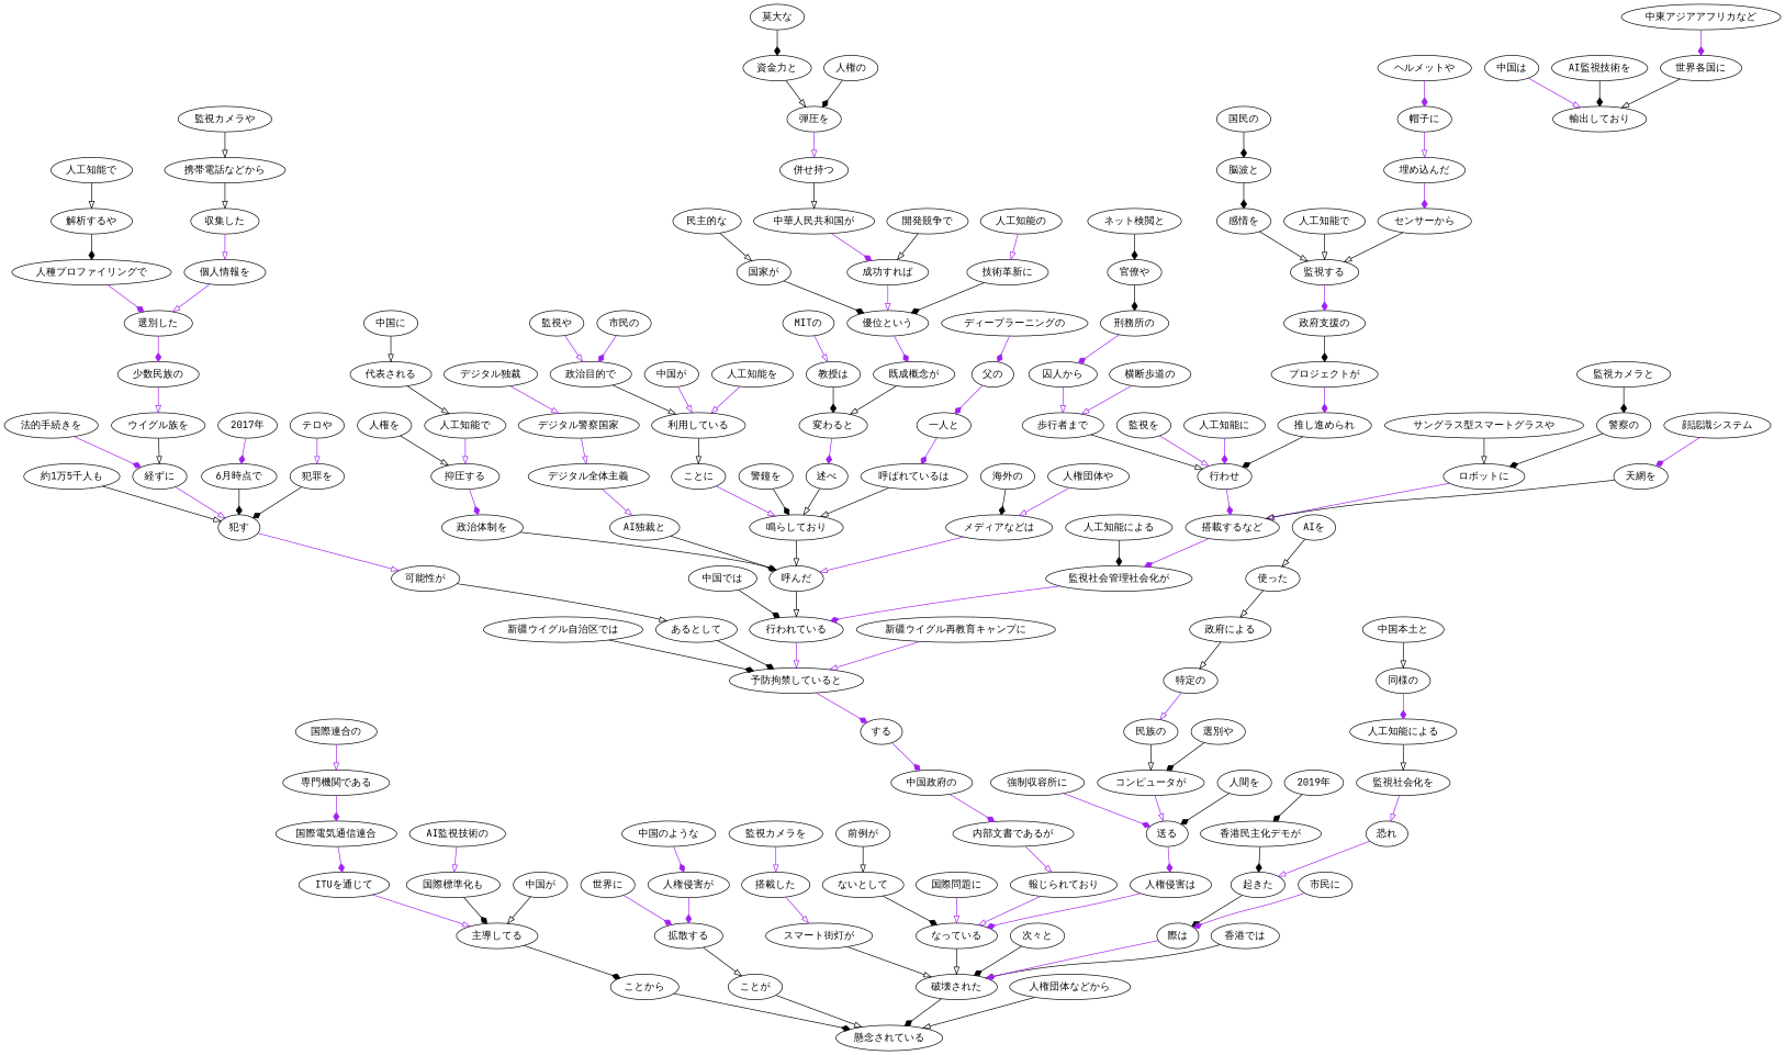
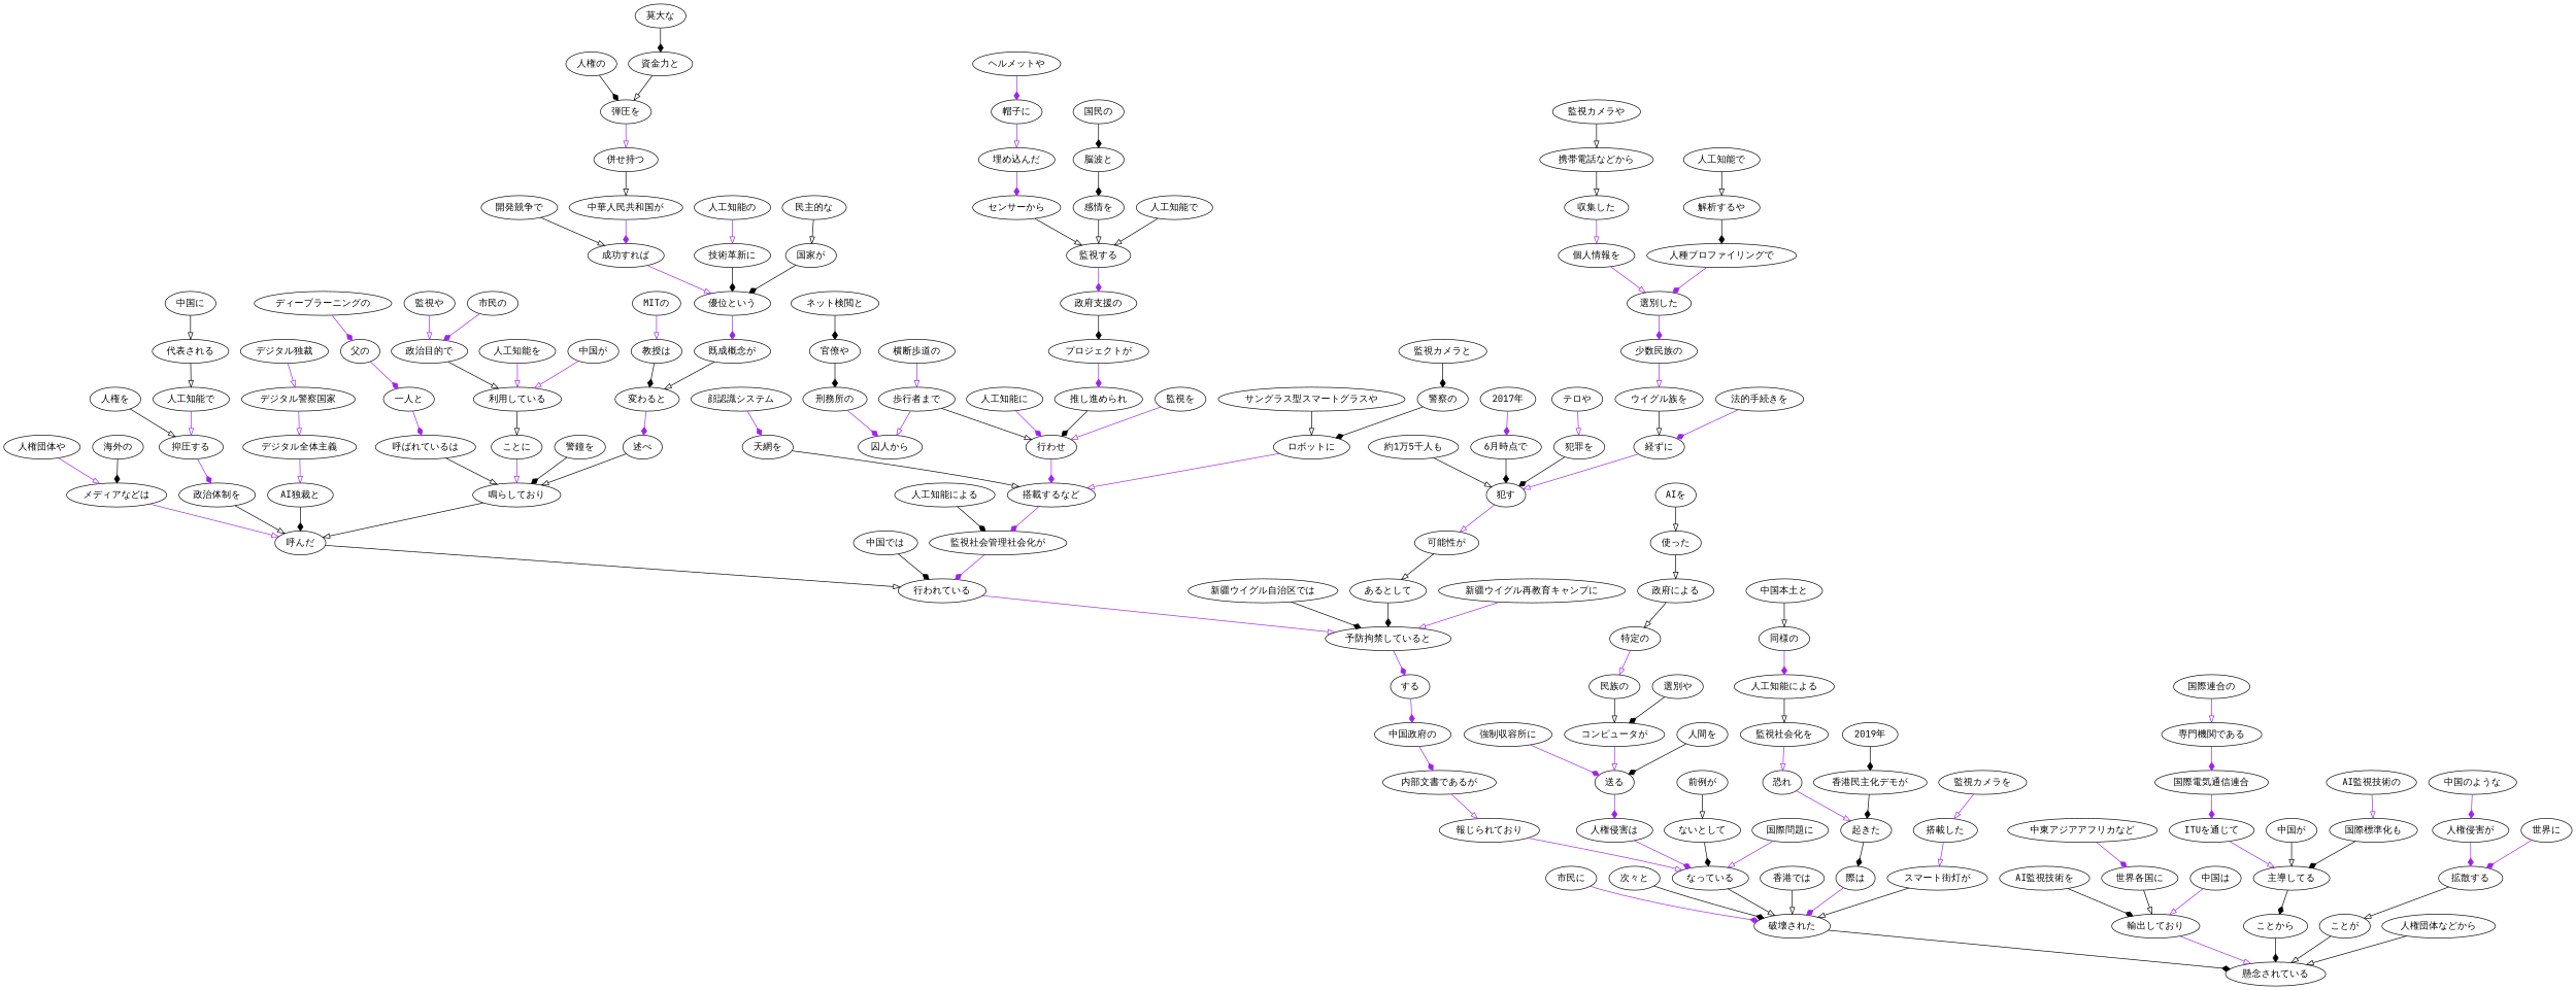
  digraph {
    fontname="JetBrains Mono"
    node [fontname="JetBrains Mono"]
    edge [arrowhead=onormal color=purple fontname="JetBrains Mono"]
    n1 [label="MITの"]
    n2 [label="教授は"]
    n3 [label="変わると"]
    n4 [label="述べ"]
    n5 [label="鳴らしており"]
    n6 [label="莫大な"]
    n7 [label="資金力と"]
    n8 [label="弾圧を"]
    n9 [label="併せ持つ"]
    n10 [label="中華人民共和国が"]
    n11 [label="人権の"]
    n12 [label="成功すれば"]
    n13 [label="優位という"]
    n14 [label="既成概念が"]
    n15 [label="人工知能の"]
    n16 [label="技術革新に"]
    n17 [label="開発競争で"]
    n18 [label="民主的な"]
    n19 [label="国家が"]
    n20 [label="呼んだ"]
    n21 [label="行われている"]
    n22 [label="ディープラーニングの"]
    n23 [label="父の"]
    n24 [label="一人と"]
    n25 [label="呼ばれているは"]
    n26 [label="中国が"]
    n27 [label="利用している"]
    n28 [label="ことに"]
    n29 [label="市民の"]
    n30 [label="政治目的で"]
    n31 [label="監視や"]
    n32 [label="人工知能を"]
    n33 [label="警鐘を"]
    n34 [label="予防拘禁していると"]
    n35 [label="海外の"]
    n36 [label="メディアなどは"]
    n37 [label="人権団体や"]
    n38 [label="中国に"]
    n39 [label="代表される"]
    n40 [label="人工知能で"]
    n41 [label="抑圧する"]
    n42 [label="政治体制を"]
    n43 [label="人権を"]
    n44 [label="デジタル独裁"]
    n45 [label="デジタル警察国家"]
    n46 [label="デジタル全体主義"]
    n47 [label="AI独裁と"]
    n48 [label="する"]
    n49 [label="中国では"]
    n50 [label="ヘルメットや"]
    n51 [label="帽子に"]
    n52 [label="埋め込んだ"]
    n53 [label="センサーから"]
    n54 [label="監視する"]
    n55 [label="政府支援の"]
    n56 [label="プロジェクトが"]
    n57 [label="国民の"]
    n58 [label="脳波と"]
    n59 [label="感情を"]
    n60 [label="人工知能で"]
    n61 [label="推し進められ"]
    n62 [label="行わせ"]
    n63 [label="搭載するなど"]
    n64 [label="監視社会管理社会化が"]
    n65 [label="ネット検閲と"]
    n66 [label="官僚や"]
    n67 [label="刑務所の"]
    n68 [label="囚人から"]
    n69 [label="歩行者まで"]
    n70 [label="横断歩道の"]
    n71 [label="監視を"]
    n72 [label="人工知能に"]
    n73 [label="監視カメラと"]
    n74 [label="警察の"]
    n75 [label="ロボットに"]
    n76 [label="サングラス型スマートグラスや"]
    n77 [label="顔認識システム"]
    n78 [label="天網を"]
    n79 [label="人工知能による"]
    n80 [label="中国政府の"]
    n81 [label="新疆ウイグル自治区では"]
    n82 [label="監視カメラや"]
    n83 [label="携帯電話などから"]
    n84 [label="収集した"]
    n85 [label="個人情報を"]
    n86 [label="選別した"]
    n87 [label="少数民族の"]
    n88 [label="ウイグル族を"]
    n89 [label="人工知能で"]
    n90 [label="解析するや"]
    n91 [label="人種プロファイリングで"]
    n92 [label="経ずに"]
    n93 [label="犯す"]
    n94 [label="可能性が"]
    n95 [label="法的手続きを"]
    n96 [label="あるとして"]
    n97 [label="2017年"]
    n98 [label="6月時点で"]
    n99 [label="約1万5千人も"]
    n100 [label="テロや"]
    n101 [label="犯罪を"]
    n102 [label="新疆ウイグル再教育キャンプに"]
    n103 [label="内部文書であるが"]
    n104 [label="報じられており"]
    n105 [label="なっている"]
    n106 [label="破壊された"]
    n107 [label="懸念されている"]
    n108 [label="AIを"]
    n109 [label="使った"]
    n110 [label="政府による"]
    n111 [label="特定の"]
    n112 [label="民族の"]
    n113 [label="コンピュータが"]
    n114 [label="送る"]
    n115 [label="人権侵害は"]
    n116 [label="選別や"]
    n117 [label="人間を"]
    n118 [label="強制収容所に"]
    n119 [label="前例が"]
    n120 [label="ないとして"]
    n121 [label="国際問題に"]
    n122 [label="香港では"]
    n123 [label="中国本土と"]
    n124 [label="同様の"]
    n125 [label="人工知能による"]
    n126 [label="監視社会化を"]
    n127 [label="恐れ"]
    n128 [label="起きた"]
    n129 [label="際は"]
    n130 [label="2019年"]
    n131 [label="香港民主化デモが"]
    n132 [label="監視カメラを"]
    n133 [label="搭載した"]
    n134 [label="スマート街灯が"]
    n135 [label="市民に"]
    n136 [label="次々と"]
    n137 [label="中国は"]
    n138 [label="輸出しており"]
    n139 [label="AI監視技術を"]
    n140 [label="中東アジアアフリカなど"]
    n141 [label="世界各国に"]
    n142 [label="国際連合の"]
    n143 [label="専門機関である"]
    n144 [label="国際電気通信連合"]
    n145 [label="ITUを通じて"]
    n146 [label="主導してる"]
    n147 [label="ことから"]
    n148 [label="中国が"]
    n149 [label="AI監視技術の"]
    n150 [label="国際標準化も"]
    n151 [label="中国のような"]
    n152 [label="人権侵害が"]
    n153 [label="拡散する"]
    n154 [label="ことが"]
    n155 [label="世界に"]
    n156 [label="人権団体などから"]
    n1 -> n2
    n2 -> n3 [arrowhead=diamond color=black]
    n3 -> n4 [arrowhead=diamond]
    n4 -> n5 [color=black]
    n5 -> n20 [color=black]
    n6 -> n7 [arrowhead=diamond color=black]
    n7 -> n8 [color=black]
    n8 -> n9
    n9 -> n10 [color=black]
    n10 -> n12 [arrowhead=diamond]
    n11 -> n8 [arrowhead=diamond color=black]
    n12 -> n13
    n13 -> n14 [arrowhead=diamond]
    n14 -> n3 [color=black]
    n15 -> n16
    n16 -> n13 [arrowhead=diamond color=black]
    n17 -> n12 [color=black]
    n18 -> n19 [color=black]
    n19 -> n13 [arrowhead=diamond color=black]
    n20 -> n21 [color=black]
    n21 -> n34
    n22 -> n23 [arrowhead=diamond]
    n23 -> n24 [arrowhead=diamond]
    n24 -> n25 [arrowhead=diamond]
    n25 -> n5 [color=black]
    n26 -> n27
    n27 -> n28 [color=black]
    n28 -> n5
    n29 -> n30 [arrowhead=diamond]
    n30 -> n27 [color=black]
    n31 -> n30
    n32 -> n27
    n33 -> n5 [arrowhead=diamond color=black]
    n34 -> n48 [arrowhead=diamond]
    n35 -> n36 [arrowhead=diamond color=black]
    n36 -> n20
    n37 -> n36
    n38 -> n39 [color=black]
    n39 -> n40 [color=black]
    n40 -> n41
    n41 -> n42 [arrowhead=diamond]
    n42 -> n20 [color=black]
    n43 -> n41 [color=black]
    n44 -> n45
    n45 -> n46
    n46 -> n47
    n47 -> n20 [arrowhead=diamond color=black]
    n48 -> n80 [arrowhead=diamond]
    n49 -> n21 [arrowhead=diamond color=black]
    n50 -> n51 [arrowhead=diamond]
    n51 -> n52
    n52 -> n53 [arrowhead=diamond]
    n53 -> n54 [color=black]
    n54 -> n55 [arrowhead=diamond]
    n55 -> n56 [arrowhead=diamond color=black]
    n56 -> n61 [arrowhead=diamond]
    n57 -> n58 [arrowhead=diamond color=black]
    n58 -> n59 [arrowhead=diamond color=black]
    n59 -> n54 [color=black]
    n60 -> n54 [color=black]
    n61 -> n62 [arrowhead=diamond color=black]
    n62 -> n63 [arrowhead=diamond]
    n63 -> n64 [arrowhead=diamond]
    n64 -> n21 [arrowhead=diamond]
    n65 -> n66 [arrowhead=diamond color=black]
    n66 -> n67 [arrowhead=diamond color=black]
    n67 -> n68 [arrowhead=diamond]
-   n68 -> n69
+   n69 -> n68
    n69 -> n62 [color=black]
    n70 -> n69
    n71 -> n62
    n72 -> n62 [arrowhead=diamond]
    n73 -> n74 [arrowhead=diamond color=black]
    n74 -> n75 [arrowhead=diamond color=black]
    n75 -> n63
    n76 -> n75 [color=black]
    n77 -> n78 [arrowhead=diamond]
    n78 -> n63 [color=black]
    n79 -> n64 [arrowhead=diamond color=black]
    n80 -> n103 [arrowhead=diamond]
    n81 -> n34 [arrowhead=diamond color=black]
    n82 -> n83 [color=black]
    n83 -> n84 [color=black]
    n84 -> n85
    n85 -> n86
    n86 -> n87 [arrowhead=diamond]
    n87 -> n88
    n88 -> n92 [color=black]
    n89 -> n90 [color=black]
    n90 -> n91 [arrowhead=diamond color=black]
    n91 -> n86 [arrowhead=diamond]
    n92 -> n93
    n93 -> n94
    n94 -> n96 [color=black]
    n95 -> n92 [arrowhead=diamond]
    n96 -> n34 [arrowhead=diamond color=black]
    n97 -> n98 [arrowhead=diamond]
    n98 -> n93 [arrowhead=diamond color=black]
    n99 -> n93 [color=black]
    n100 -> n101
    n101 -> n93 [arrowhead=diamond color=black]
    n102 -> n34
    n103 -> n104
    n104 -> n105
    n105 -> n106 [color=black]
    n106 -> n107 [arrowhead=diamond color=black]
    n108 -> n109 [color=black]
    n109 -> n110 [color=black]
    n110 -> n111 [color=black]
    n111 -> n112
    n112 -> n113 [color=black]
    n113 -> n114
    n114 -> n115 [arrowhead=diamond]
    n115 -> n105 [arrowhead=diamond]
    n116 -> n113 [arrowhead=diamond color=black]
    n117 -> n114 [arrowhead=diamond color=black]
    n118 -> n114 [arrowhead=diamond]
    n119 -> n120 [color=black]
    n120 -> n105 [arrowhead=diamond color=black]
    n121 -> n105
    n122 -> n106 [color=black]
    n123 -> n124 [color=black]
    n124 -> n125 [arrowhead=diamond]
    n125 -> n126 [color=black]
    n126 -> n127
    n127 -> n128
    n128 -> n129 [arrowhead=diamond color=black]
    n129 -> n106 [arrowhead=diamond]
    n130 -> n131 [arrowhead=diamond color=black]
    n131 -> n128 [arrowhead=diamond color=black]
    n132 -> n133
    n133 -> n134
    n134 -> n106 [color=black]
-   n135 -> n129 [arrowhead=diamond]
+   n135 -> n106 [arrowhead=diamond]
    n136 -> n106 [arrowhead=diamond color=black]
    n137 -> n138
+   n138 -> n107
    n139 -> n138 [arrowhead=diamond color=black]
    n140 -> n141 [arrowhead=diamond]
    n141 -> n138 [color=black]
    n142 -> n143
    n143 -> n144 [arrowhead=diamond]
    n144 -> n145 [arrowhead=diamond]
    n145 -> n146
    n146 -> n147 [arrowhead=diamond color=black]
    n147 -> n107 [arrowhead=diamond color=black]
    n148 -> n146 [color=black]
    n149 -> n150
    n150 -> n146 [arrowhead=diamond color=black]
    n151 -> n152 [arrowhead=diamond]
    n152 -> n153 [arrowhead=diamond]
    n153 -> n154 [color=black]
    n154 -> n107 [color=black]
    n155 -> n153 [arrowhead=diamond]
    n156 -> n107 [color=black]
  }
